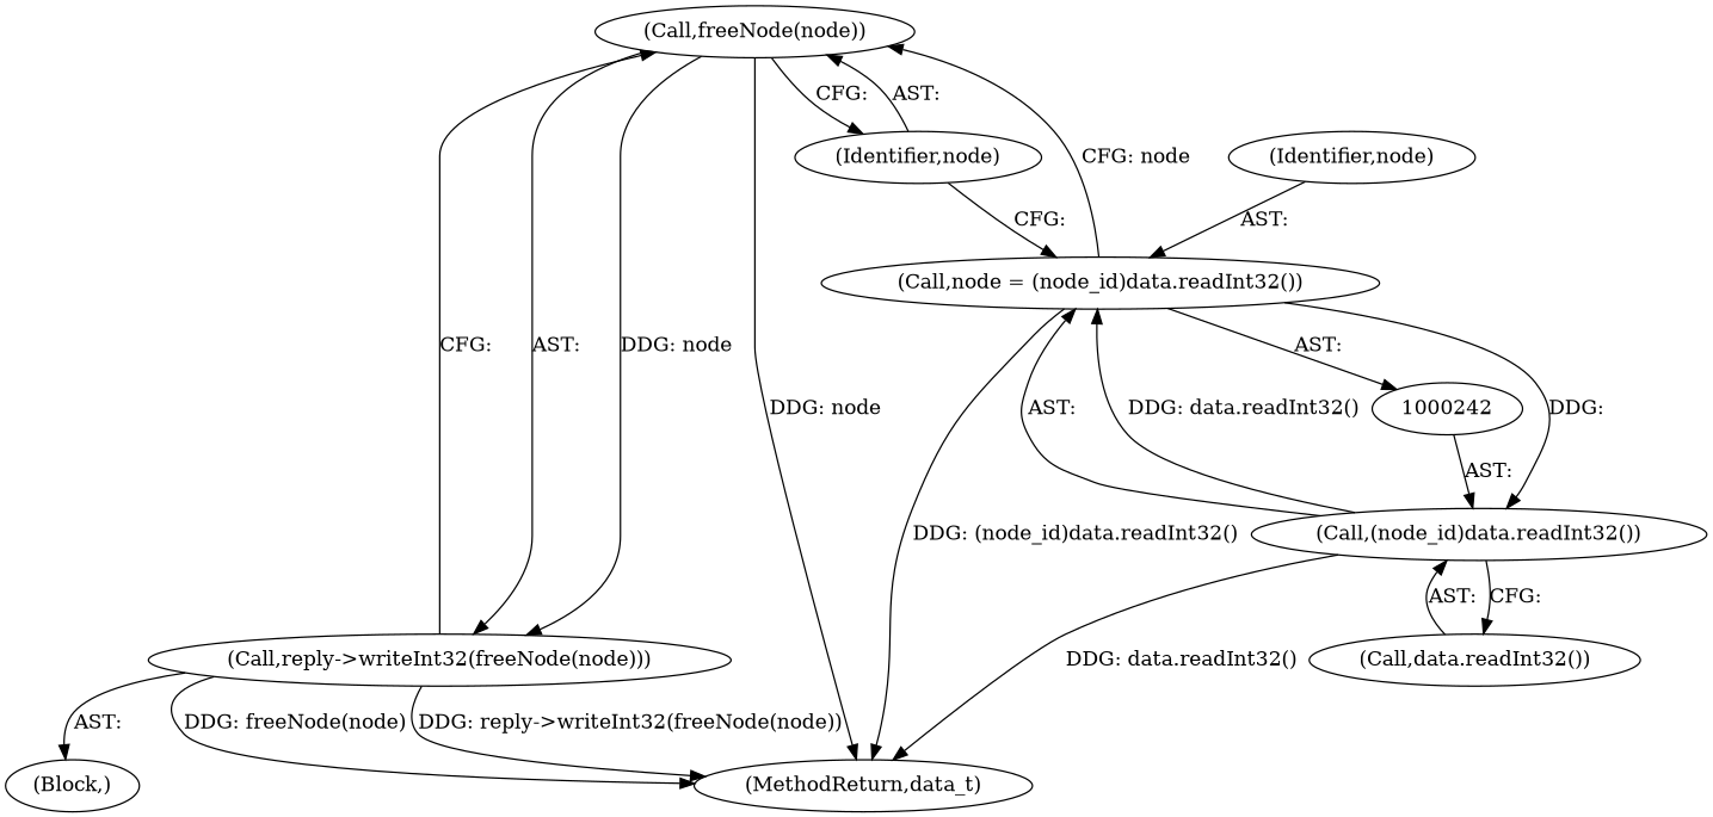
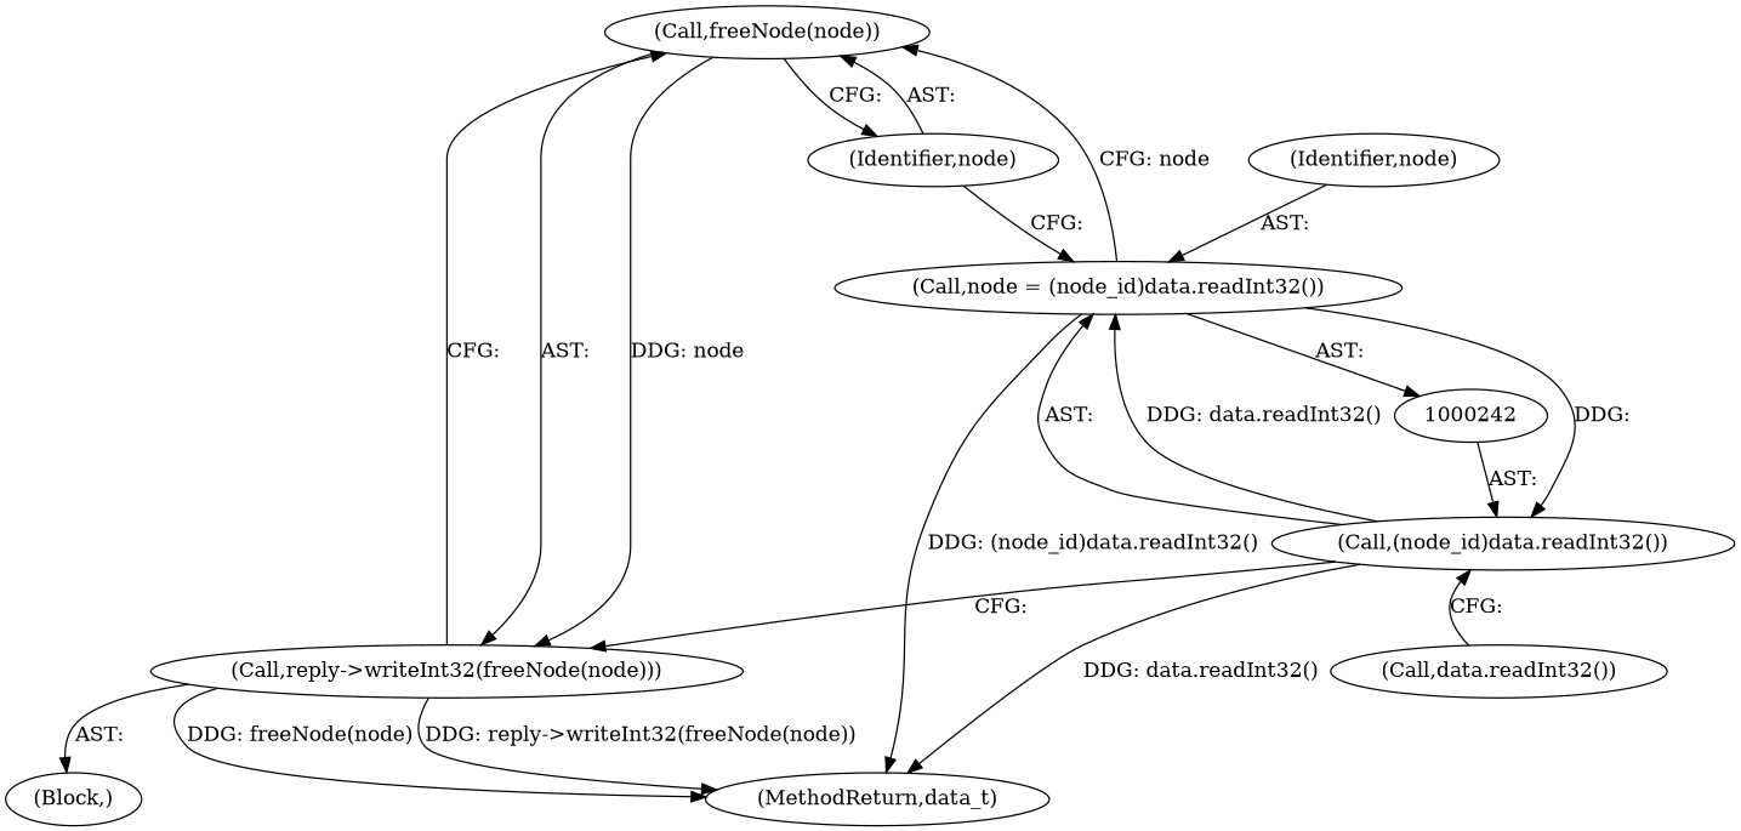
  digraph {
    n1 [label="(Call,freeNode(node))"]
    n2 [label="(Call,reply->writeInt32(freeNode(node)))"]
    n3 [label="(Identifier,node)"]
    n4 [label="(MethodReturn,data_t)"]
    n5 [label="(Block,)"]
    n6 [label="(Call,node = (node_id)data.readInt32())"]
    n7 [label="(Call,(node_id)data.readInt32())"]
    1000242
    n9 [label="(Call,data.readInt32())"]
    n10 [label="(Identifier,node)"]
    n1 -> n2 [label="AST: "]
    n1 -> n2 [label="DDG: node"]
    n1 -> n3 [label="CFG: "]
-   n1 -> n4 [label="DDG: node"]
    n2 -> n1 [label="CFG: "]
    n2 -> n4 [label="DDG: reply->writeInt32(freeNode(node))"]
    n2 -> n4 [label="DDG: freeNode(node)"]
    n2 -> n5 [label="AST: "]
    n3 -> n1 [label="AST: "]
    n3 -> n6 [label="CFG: "]
    n6 -> n1 [label="CFG: node"]
    n6 -> n4 [label="DDG: (node_id)data.readInt32()"]
    n6 -> n7 [label="DDG: "]
    n6 -> 1000242 [label="AST: "]
    n7 -> n4 [label="DDG: data.readInt32()"]
    n7 -> n6 [label="AST: "]
    n7 -> n6 [label="DDG: data.readInt32()"]
-   n7 -> n9 [label="CFG: "]
+   n7 -> n2 [label="CFG: "]
    1000242 -> n7 [label="AST: "]
-   n9 -> n7 [label="AST: "]
+   n9 -> n7 [label="CFG: "]
    n10 -> n6 [label="AST: "]
  }
